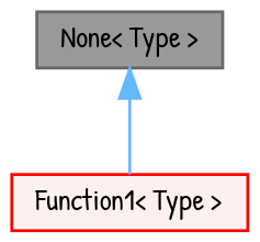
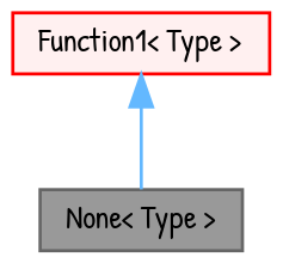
  digraph {
    fontname="Patrick Hand"
    node [fontname="Patrick Hand" fontsize=10 shape=box style=filled]
    n1 [color=gray40 fillcolor=grey60 fontcolor=black height=0.2 label="None\< Type \>" width=0.4]
    n2 [color=red fillcolor="#FFF0F0" height=0.2 label="Function1\< Type \>" width=0.4]
-   n1 -> n2 [color=steelblue1 dir=back fontname="Patrick Hand" fontsize=10 labelfontname=Helvetica labelfontsize=10 style=solid]
+   n2 -> n1 [color=steelblue1 dir=back fontname="Patrick Hand" fontsize=10 labelfontname=Helvetica labelfontsize=10 style=solid]
  }
